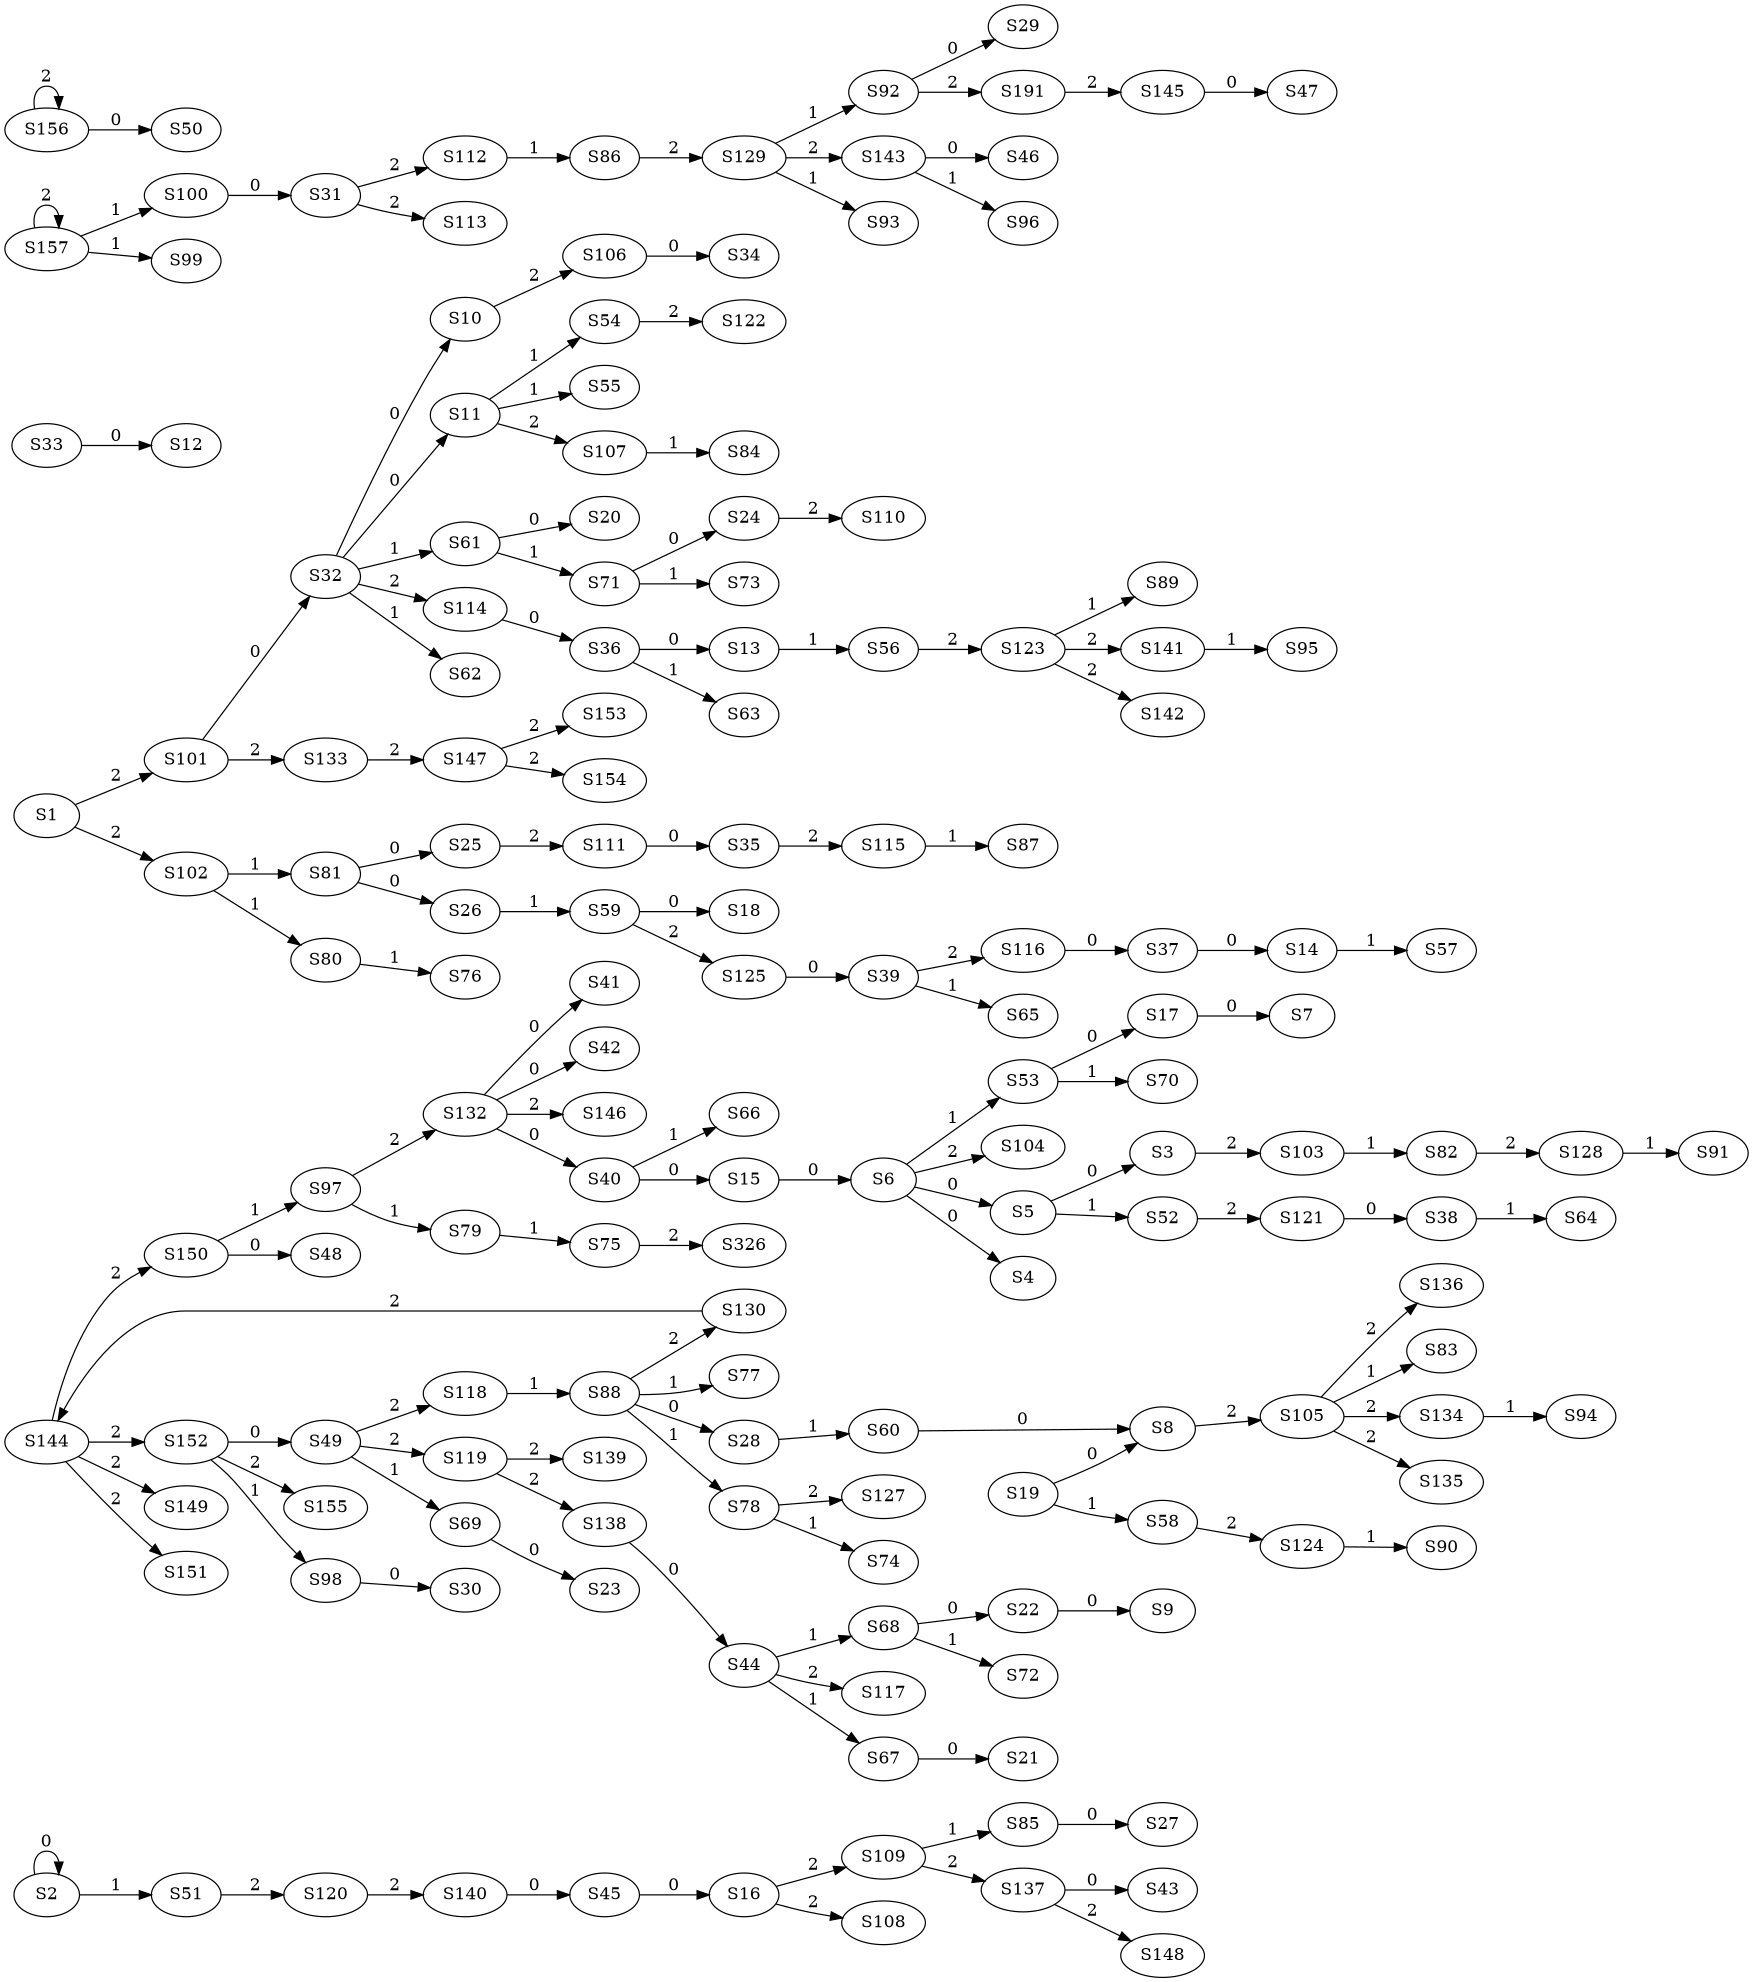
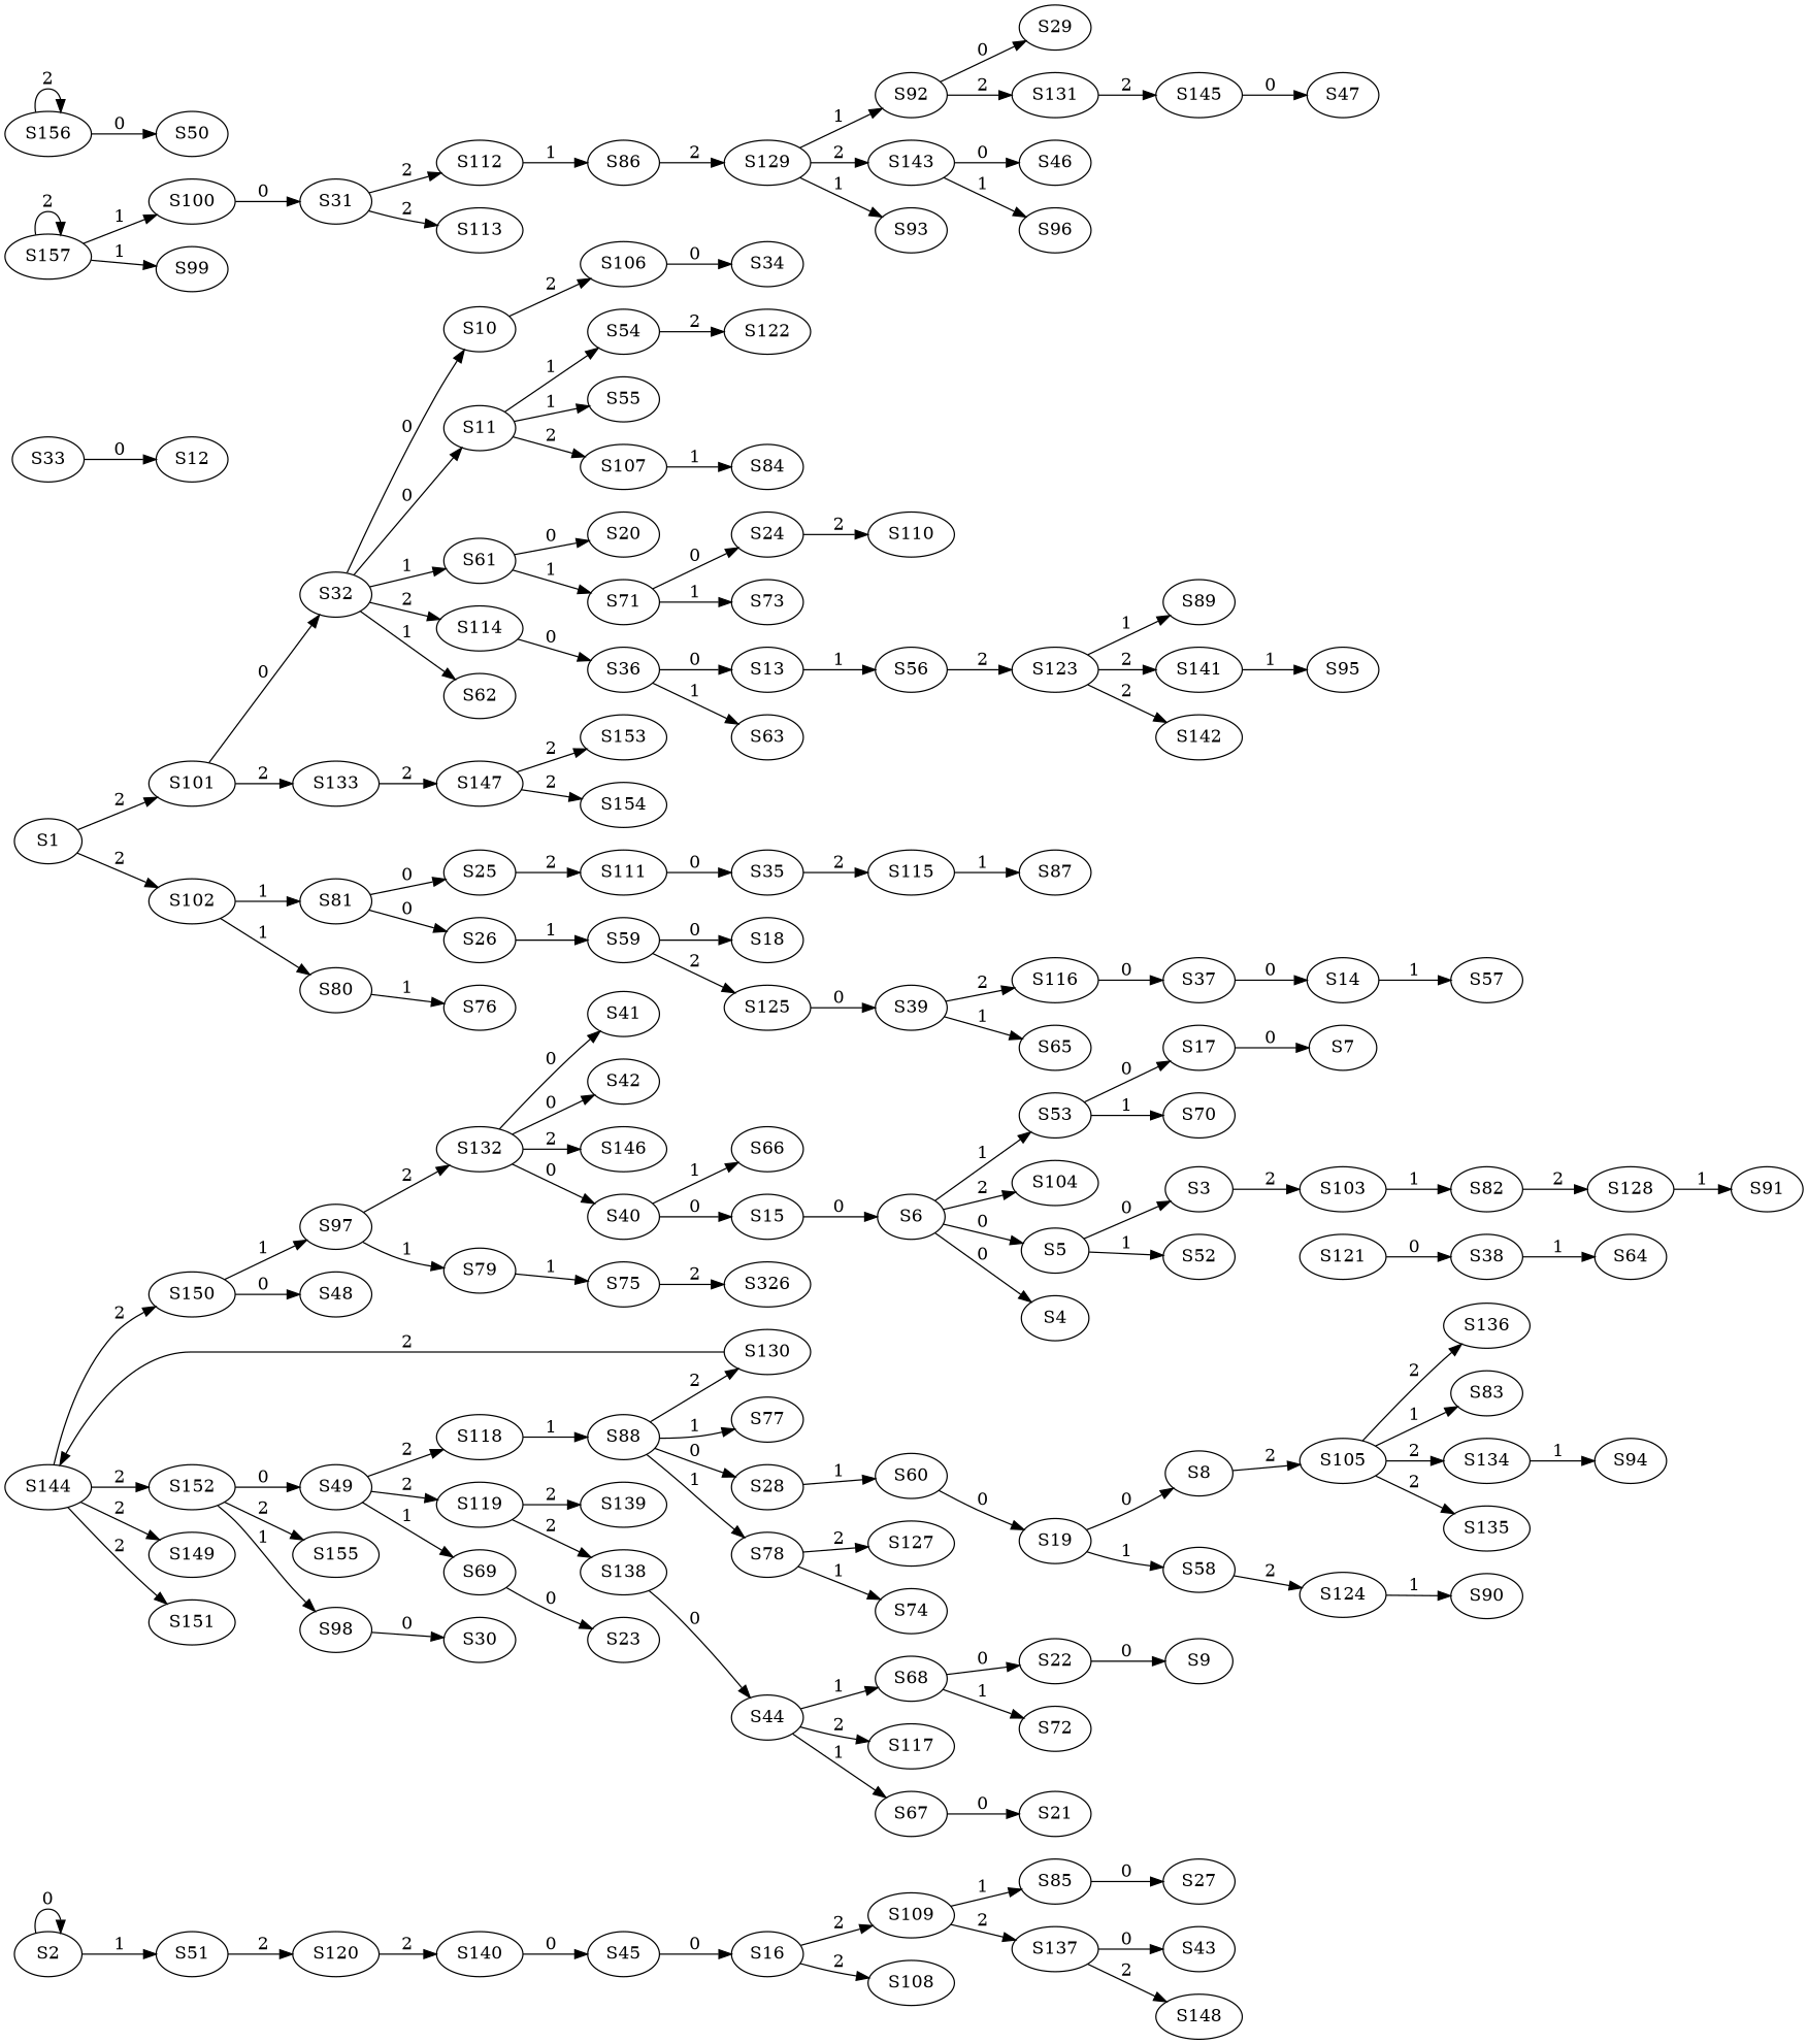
  strict digraph {
    rankdir=LR
    S2
    S51
    S120
    S5
    S3
    S52
    S103
    S121
    S82
    S6
    S4
    S53
    S104
    S17
    S70
    S15
    S7
    S19
    S8
    S58
    S105
    S124
    S83
    S134
    S135
    S136
    S22
    S9
    S32
    S10
    S11
    S61
    S114
    S62
    S106
    S54
    S55
    S107
    S20
    S71
    S36
    S34
    S122
    S84
    S33
    S12
    S13
    S63
    S56
    S123
    S37
    S14
    S57
    S40
    S66
    S45
    S16
    S109
    S108
    S85
    S137
    S59
    S18
    S125
    S39
    S60
    S24
    S73
    S67
    S21
    S68
    S72
    S69
    S23
    S110
    S81
    S25
    S26
    S111
    S35
    S27
    S88
    S28
    S78
    S77
    S130
    S74
    S127
    S144
    S92
    S29
-   S131 [label=S191]
+   S131
    S145
    S98
    S30
    S100
    S31
    S112
    S113
    S86
    S101
    S133
    S147
    S94
    S115
    S87
    S116
    S38
    S64
    S65
    S132
    S41
    S42
    S146
    S43
    S148
    S138
    S44
    S117
    S140
    S143
    S46
    S96
    S47
    S150
    S48
    S97
    S79
    S152
    S49
    S155
    S118
    S119
    S139
    S156
    S50
    S89
    S141
    S142
    S90
    S75
    n142 [label=S326]
    S80
    S76
    S102
    S128
    S91
    S129
    S93
    S95
    S157
    S99
    S1
    S149
    S151
    S153
    S154
    S2 -> S2 [label=0]
    S2 -> S51 [label=1]
    S51 -> S120 [label=2]
    S120 -> S140 [label=2]
    S5 -> S3 [label=0]
    S5 -> S52 [label=1]
    S3 -> S103 [label=2]
-   S52 -> S121 [label=2]
    S103 -> S82 [label=1]
    S121 -> S38 [label=0]
    S82 -> S128 [label=2]
    S6 -> S5 [label=0]
    S6 -> S4 [label=0]
    S6 -> S53 [label=1]
    S6 -> S104 [label=2]
    S53 -> S17 [label=0]
    S53 -> S70 [label=1]
    S17 -> S7 [label=0]
    S15 -> S6 [label=0]
    S19 -> S8 [label=0]
    S19 -> S58 [label=1]
    S8 -> S105 [label=2]
    S58 -> S124 [label=2]
    S105 -> S83 [label=1]
    S105 -> S134 [label=2]
    S105 -> S135 [label=2]
    S105 -> S136 [label=2]
    S124 -> S90 [label=1]
    S134 -> S94 [label=1]
    S22 -> S9 [label=0]
    S32 -> S10 [label=0]
    S32 -> S11 [label=0]
    S32 -> S61 [label=1]
    S32 -> S114 [label=2]
    S32 -> S62 [label=1]
    S10 -> S106 [label=2]
    S11 -> S54 [label=1]
    S11 -> S55 [label=1]
    S11 -> S107 [label=2]
    S61 -> S20 [label=0]
    S61 -> S71 [label=1]
    S114 -> S36 [label=0]
    S106 -> S34 [label=0]
    S54 -> S122 [label=2]
    S107 -> S84 [label=1]
    S71 -> S24 [label=0]
    S71 -> S73 [label=1]
    S36 -> S13 [label=0]
    S36 -> S63 [label=1]
    S33 -> S12 [label=0]
    S13 -> S56 [label=1]
    S56 -> S123 [label=2]
    S123 -> S89 [label=1]
    S123 -> S141 [label=2]
    S123 -> S142 [label=2]
    S37 -> S14 [label=0]
    S14 -> S57 [label=1]
    S40 -> S15 [label=0]
    S40 -> S66 [label=1]
    S45 -> S16 [label=0]
    S16 -> S109 [label=2]
    S16 -> S108 [label=2]
    S109 -> S85 [label=1]
    S109 -> S137 [label=2]
    S85 -> S27 [label=0]
    S137 -> S43 [label=0]
    S137 -> S148 [label=2]
    S59 -> S18 [label=0]
    S59 -> S125 [label=2]
    S125 -> S39 [label=0]
    S39 -> S116 [label=2]
    S39 -> S65 [label=1]
-   S60 -> S8 [label=0]
+   S60 -> S19 [label=0]
    S24 -> S110 [label=2]
    S67 -> S21 [label=0]
    S68 -> S22 [label=0]
    S68 -> S72 [label=1]
    S69 -> S23 [label=0]
    S81 -> S25 [label=0]
    S81 -> S26 [label=0]
    S25 -> S111 [label=2]
    S26 -> S59 [label=1]
    S111 -> S35 [label=0]
    S35 -> S115 [label=2]
    S88 -> S28 [label=0]
    S88 -> S78 [label=1]
    S88 -> S77 [label=1]
    S88 -> S130 [label=2]
    S28 -> S60 [label=1]
    S78 -> S74 [label=1]
    S78 -> S127 [label=2]
    S130 -> S144 [label=2]
    S144 -> S150 [label=2]
    S144 -> S152 [label=2]
    S144 -> S149 [label=2]
    S144 -> S151 [label=2]
    S92 -> S29 [label=0]
    S92 -> S131 [label=2]
    S131 -> S145 [label=2]
    S145 -> S47 [label=0]
    S98 -> S30 [label=0]
    S100 -> S31 [label=0]
    S31 -> S112 [label=2]
    S31 -> S113 [label=2]
    S112 -> S86 [label=1]
    S86 -> S129 [label=2]
    S101 -> S32 [label=0]
    S101 -> S133 [label=2]
    S133 -> S147 [label=2]
    S147 -> S153 [label=2]
    S147 -> S154 [label=2]
    S115 -> S87 [label=1]
    S116 -> S37 [label=0]
    S38 -> S64 [label=1]
    S132 -> S40 [label=0]
    S132 -> S41 [label=0]
    S132 -> S42 [label=0]
    S132 -> S146 [label=2]
    S138 -> S44 [label=0]
    S44 -> S67 [label=1]
    S44 -> S68 [label=1]
    S44 -> S117 [label=2]
    S140 -> S45 [label=0]
    S143 -> S46 [label=0]
    S143 -> S96 [label=1]
    S150 -> S48 [label=0]
    S150 -> S97 [label=1]
    S97 -> S132 [label=2]
    S97 -> S79 [label=1]
    S79 -> S75 [label=1]
    S152 -> S98 [label=1]
    S152 -> S49 [label=0]
    S152 -> S155 [label=2]
    S49 -> S69 [label=1]
    S49 -> S118 [label=2]
    S49 -> S119 [label=2]
    S118 -> S88 [label=1]
    S119 -> S138 [label=2]
    S119 -> S139 [label=2]
    S156 -> S156 [label=2]
    S156 -> S50 [label=0]
    S141 -> S95 [label=1]
    S75 -> n142 [label=2]
    S80 -> S76 [label=1]
    S102 -> S81 [label=1]
    S102 -> S80 [label=1]
    S128 -> S91 [label=1]
    S129 -> S92 [label=1]
    S129 -> S143 [label=2]
    S129 -> S93 [label=1]
    S157 -> S100 [label=1]
    S157 -> S157 [label=2]
    S157 -> S99 [label=1]
    S1 -> S101 [label=2]
    S1 -> S102 [label=2]
  }
